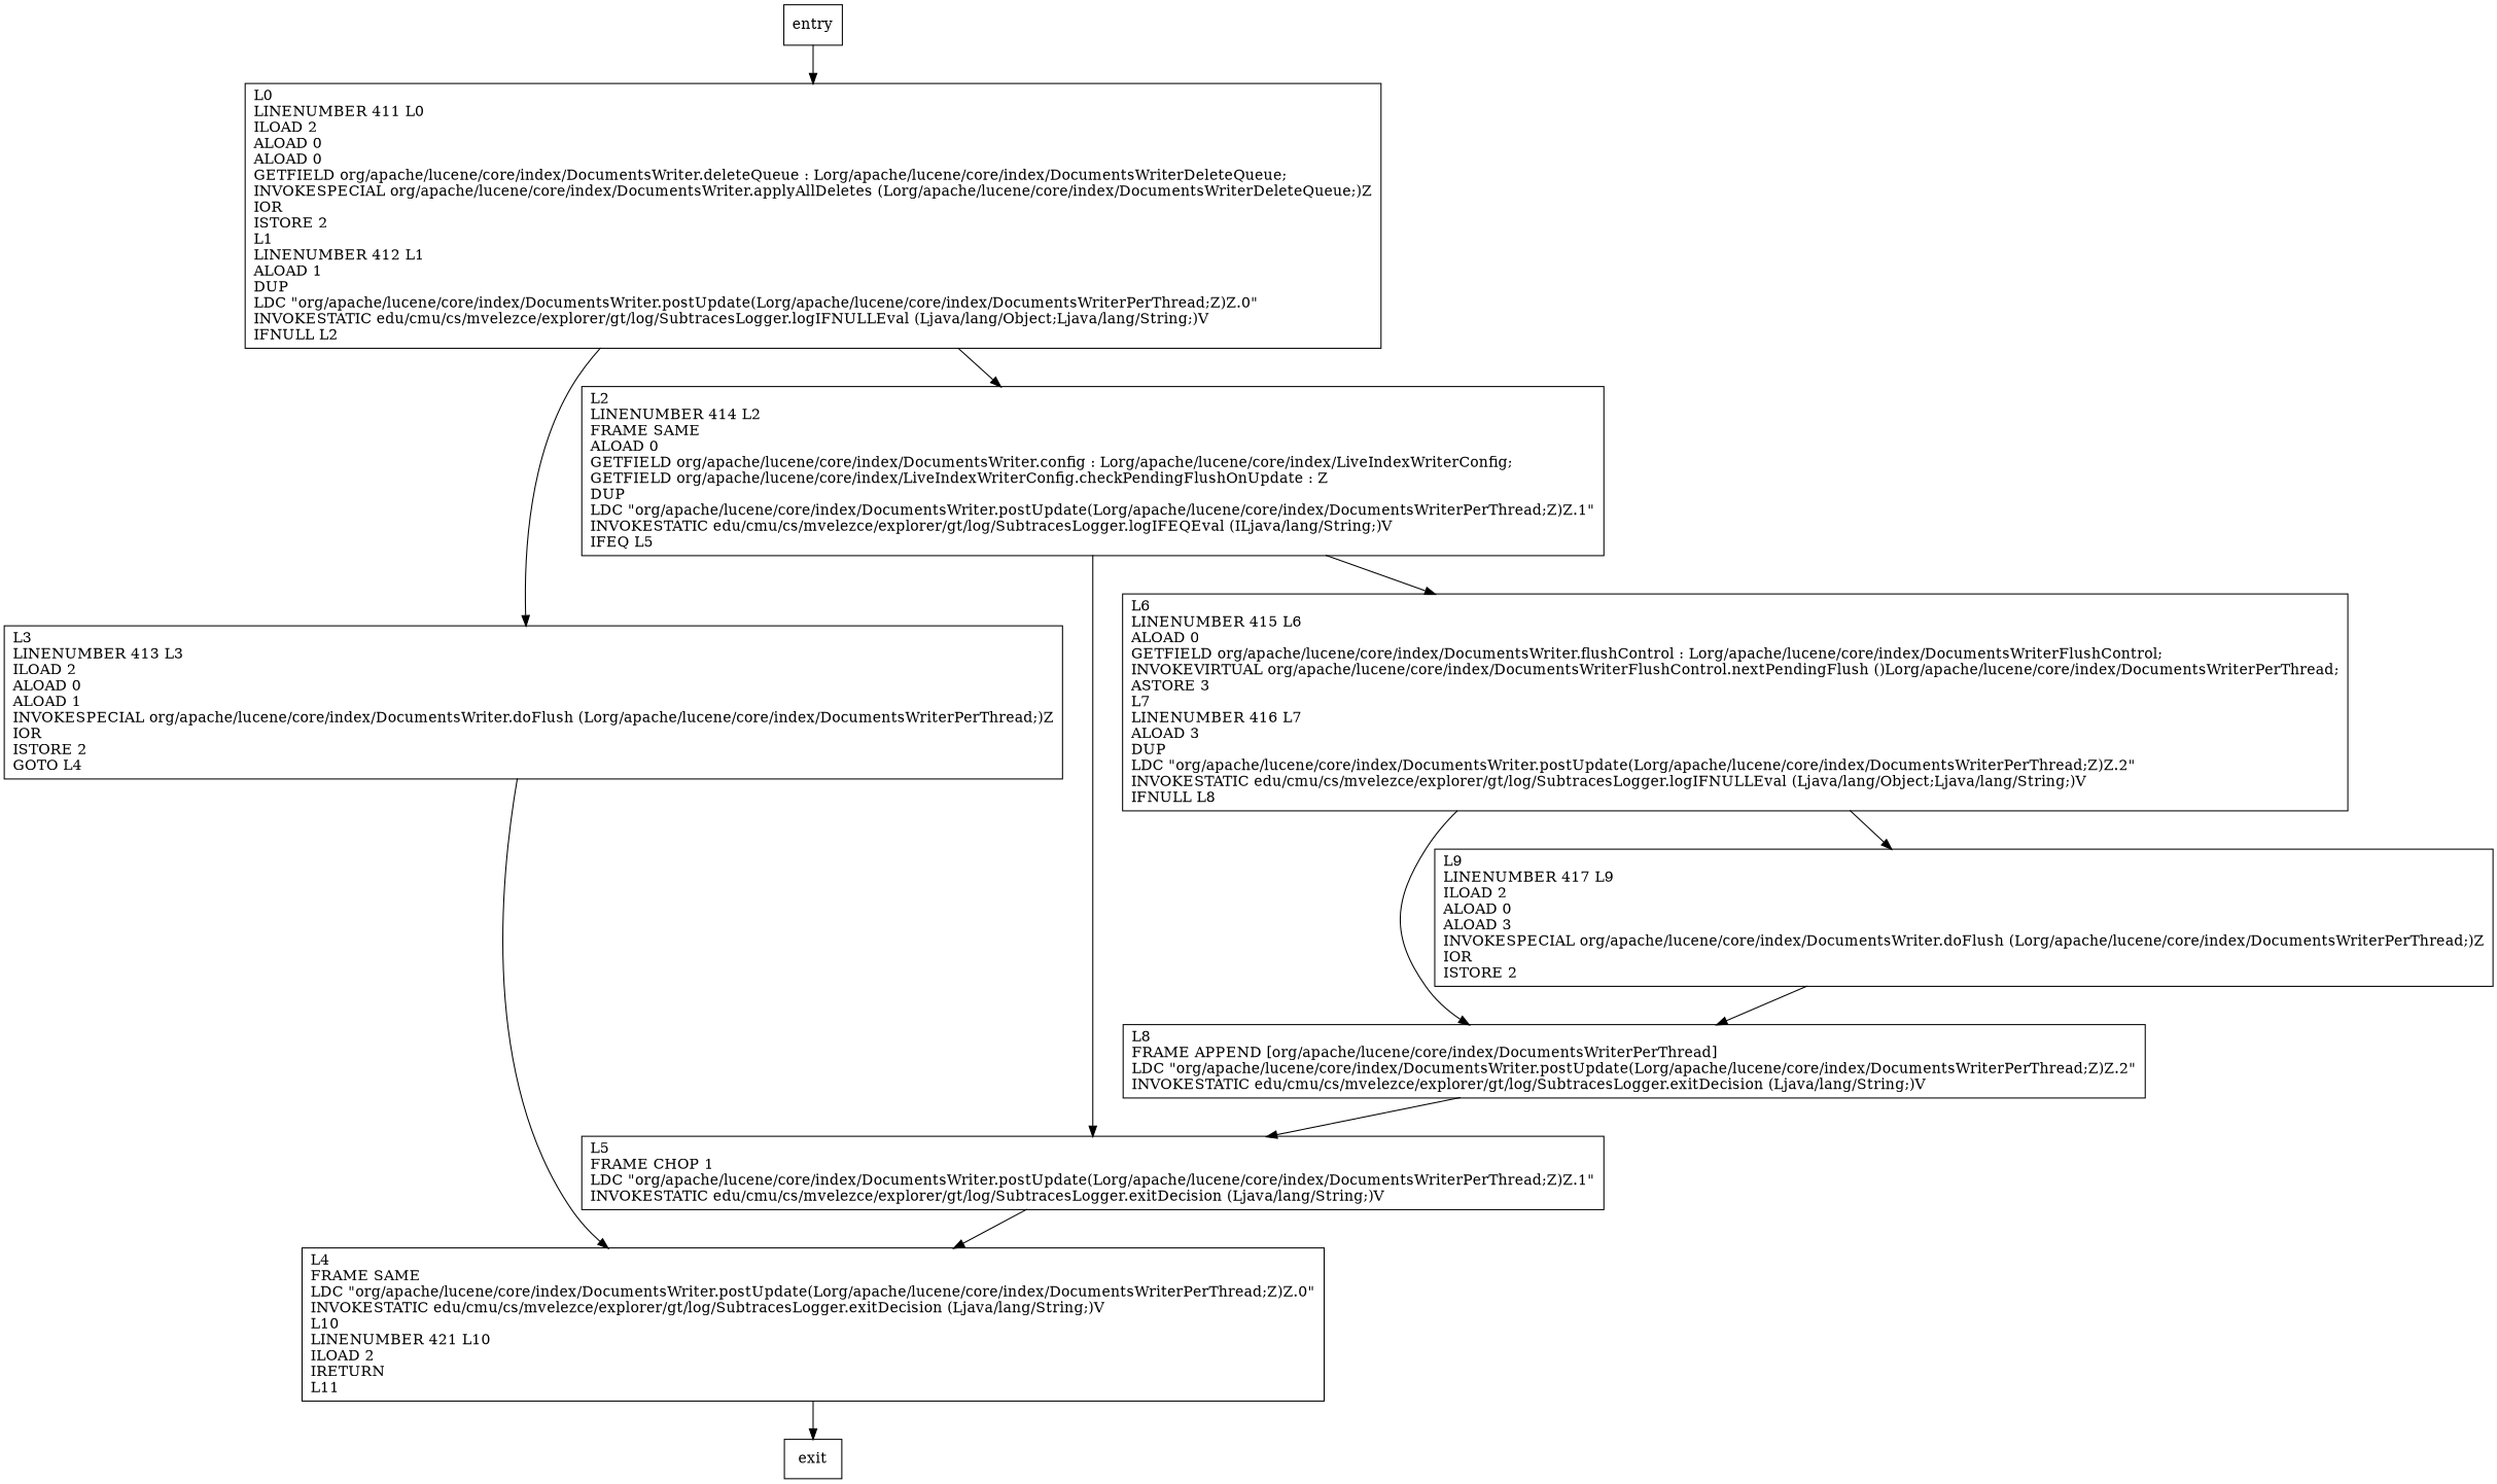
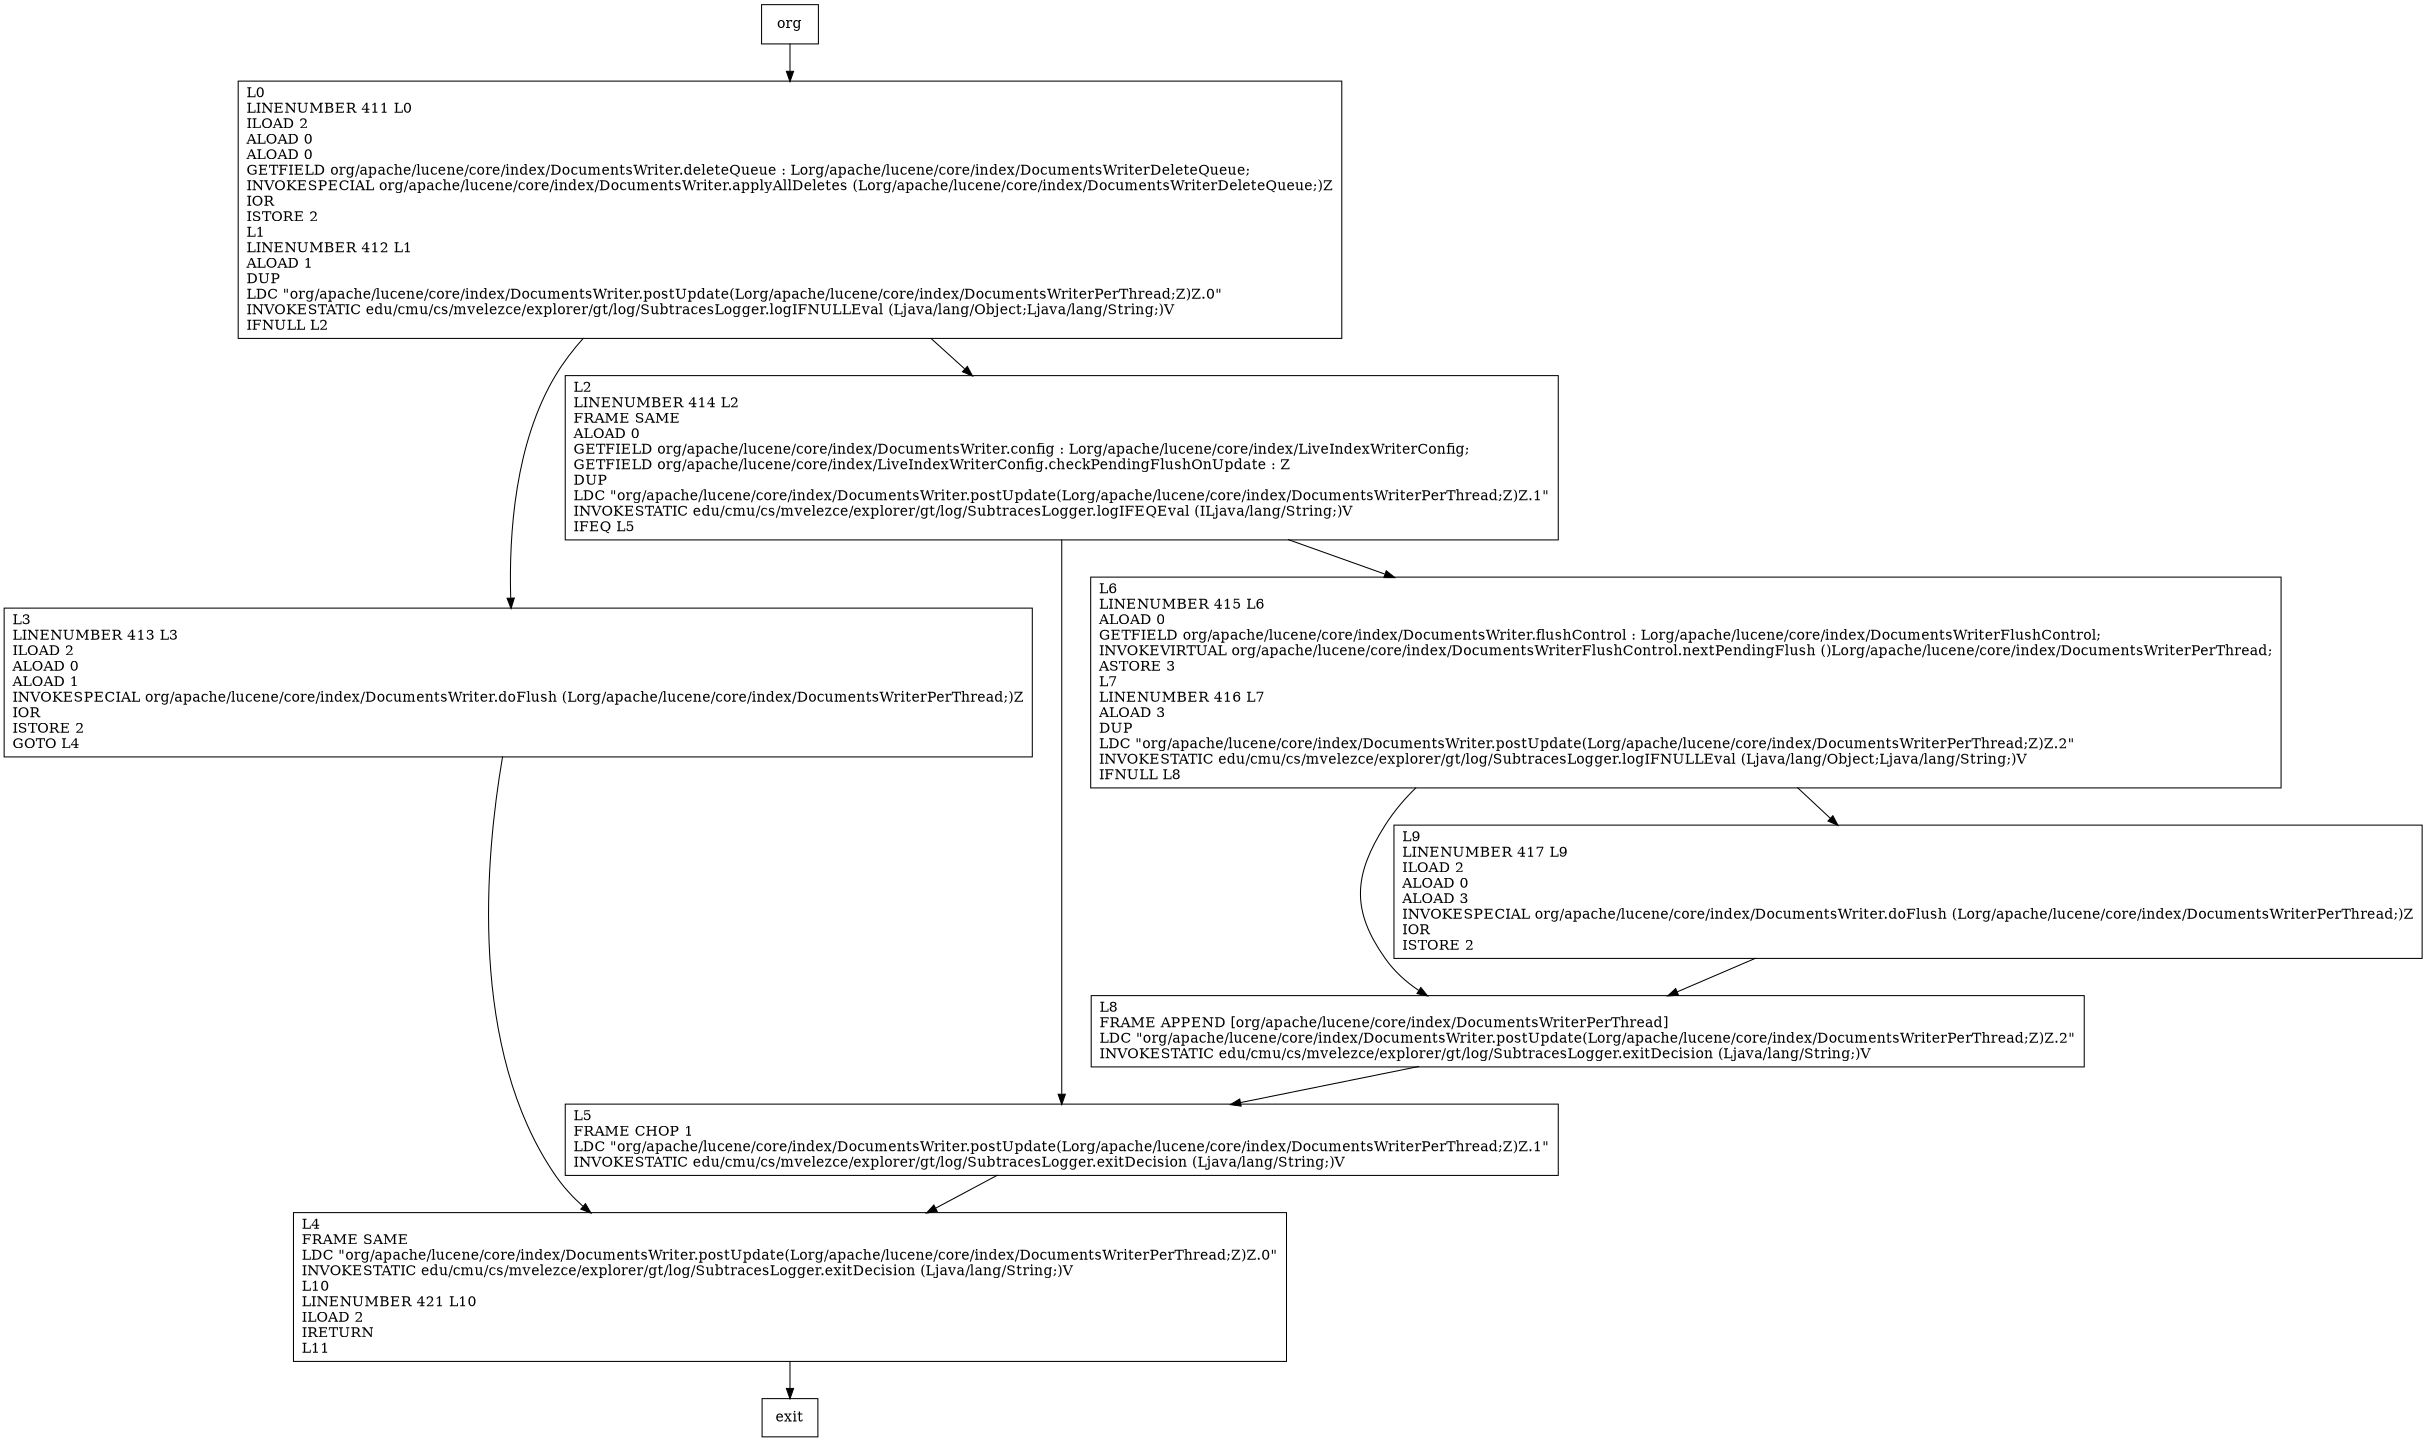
  digraph {
    node [shape=record]
    n1 [label="L3\lLINENUMBER 413 L3\lILOAD 2\lALOAD 0\lALOAD 1\lINVOKESPECIAL org/apache/lucene/core/index/DocumentsWriter.doFlush (Lorg/apache/lucene/core/index/DocumentsWriterPerThread;)Z\lIOR\lISTORE 2\lGOTO L4\l"]
    n2 [label="L4\lFRAME SAME\lLDC \"org/apache/lucene/core/index/DocumentsWriter.postUpdate(Lorg/apache/lucene/core/index/DocumentsWriterPerThread;Z)Z.0\"\lINVOKESTATIC edu/cmu/cs/mvelezce/explorer/gt/log/SubtracesLogger.exitDecision (Ljava/lang/String;)V\lL10\lLINENUMBER 421 L10\lILOAD 2\lIRETURN\lL11\l"]
    n3 [label="L5\lFRAME CHOP 1\lLDC \"org/apache/lucene/core/index/DocumentsWriter.postUpdate(Lorg/apache/lucene/core/index/DocumentsWriterPerThread;Z)Z.1\"\lINVOKESTATIC edu/cmu/cs/mvelezce/explorer/gt/log/SubtracesLogger.exitDecision (Ljava/lang/String;)V\l"]
    n4 [label="L8\lFRAME APPEND [org/apache/lucene/core/index/DocumentsWriterPerThread]\lLDC \"org/apache/lucene/core/index/DocumentsWriter.postUpdate(Lorg/apache/lucene/core/index/DocumentsWriterPerThread;Z)Z.2\"\lINVOKESTATIC edu/cmu/cs/mvelezce/explorer/gt/log/SubtracesLogger.exitDecision (Ljava/lang/String;)V\l"]
    n5 [label="L9\lLINENUMBER 417 L9\lILOAD 2\lALOAD 0\lALOAD 3\lINVOKESPECIAL org/apache/lucene/core/index/DocumentsWriter.doFlush (Lorg/apache/lucene/core/index/DocumentsWriterPerThread;)Z\lIOR\lISTORE 2\l"]
    n6 [label="L2\lLINENUMBER 414 L2\lFRAME SAME\lALOAD 0\lGETFIELD org/apache/lucene/core/index/DocumentsWriter.config : Lorg/apache/lucene/core/index/LiveIndexWriterConfig;\lGETFIELD org/apache/lucene/core/index/LiveIndexWriterConfig.checkPendingFlushOnUpdate : Z\lDUP\lLDC \"org/apache/lucene/core/index/DocumentsWriter.postUpdate(Lorg/apache/lucene/core/index/DocumentsWriterPerThread;Z)Z.1\"\lINVOKESTATIC edu/cmu/cs/mvelezce/explorer/gt/log/SubtracesLogger.logIFEQEval (ILjava/lang/String;)V\lIFEQ L5\l"]
    n7 [label="L6\lLINENUMBER 415 L6\lALOAD 0\lGETFIELD org/apache/lucene/core/index/DocumentsWriter.flushControl : Lorg/apache/lucene/core/index/DocumentsWriterFlushControl;\lINVOKEVIRTUAL org/apache/lucene/core/index/DocumentsWriterFlushControl.nextPendingFlush ()Lorg/apache/lucene/core/index/DocumentsWriterPerThread;\lASTORE 3\lL7\lLINENUMBER 416 L7\lALOAD 3\lDUP\lLDC \"org/apache/lucene/core/index/DocumentsWriter.postUpdate(Lorg/apache/lucene/core/index/DocumentsWriterPerThread;Z)Z.2\"\lINVOKESTATIC edu/cmu/cs/mvelezce/explorer/gt/log/SubtracesLogger.logIFNULLEval (Ljava/lang/Object;Ljava/lang/String;)V\lIFNULL L8\l"]
    n8 [label="L0\lLINENUMBER 411 L0\lILOAD 2\lALOAD 0\lALOAD 0\lGETFIELD org/apache/lucene/core/index/DocumentsWriter.deleteQueue : Lorg/apache/lucene/core/index/DocumentsWriterDeleteQueue;\lINVOKESPECIAL org/apache/lucene/core/index/DocumentsWriter.applyAllDeletes (Lorg/apache/lucene/core/index/DocumentsWriterDeleteQueue;)Z\lIOR\lISTORE 2\lL1\lLINENUMBER 412 L1\lALOAD 1\lDUP\lLDC \"org/apache/lucene/core/index/DocumentsWriter.postUpdate(Lorg/apache/lucene/core/index/DocumentsWriterPerThread;Z)Z.0\"\lINVOKESTATIC edu/cmu/cs/mvelezce/explorer/gt/log/SubtracesLogger.logIFNULLEval (Ljava/lang/Object;Ljava/lang/String;)V\lIFNULL L2\l"]
    exit
-   entry
+   entry [label=org]
    n1 -> n2
    n2 -> exit
    n3 -> n2
    n4 -> n3
    n5 -> n4
    n6 -> n3
    n6 -> n7
    n7 -> n4
    n7 -> n5
    n8 -> n1
    n8 -> n6
    entry -> n8
  }
